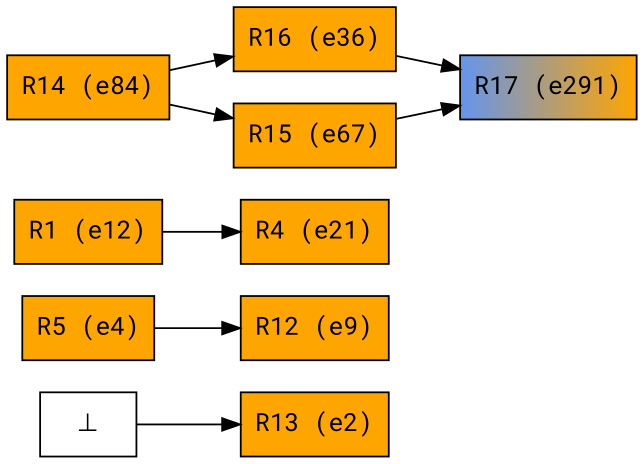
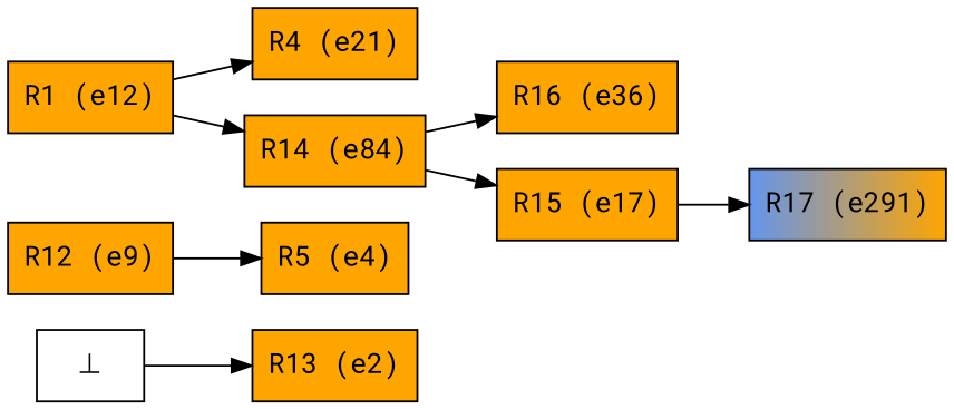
  digraph {
    fontname="Roboto Mono"
    rankdir=LR
    node [color=black fillcolor="orange:orange" fontname="Roboto Mono" shape=box style=filled]
    edge [fontname="Roboto Mono"]
    n1 [label="R13 (e2)"]
    n2 [label="R5 (e4)"]
    n3 [label="R12 (e9)"]
    n4 [label="R1 (e12)"]
    n5 [label="R4 (e21)"]
    n6 [label="R14 (e84)"]
    n7 [label="R16 (e36)"]
-   n8 [label="R15 (e67)"]
+   n8 [label="R15 (e17)"]
    n9 [fillcolor="cornflowerblue:orange" label="R17 (e291)"]
    n10 [fillcolor=white label="⊥" color=""]
-   n2 -> n3
+   n3 -> n2
    n4 -> n5
+   n4 -> n6
    n6 -> n7
    n6 -> n8
-   n7 -> n9
    n8 -> n9
    n10 -> n1
  }
